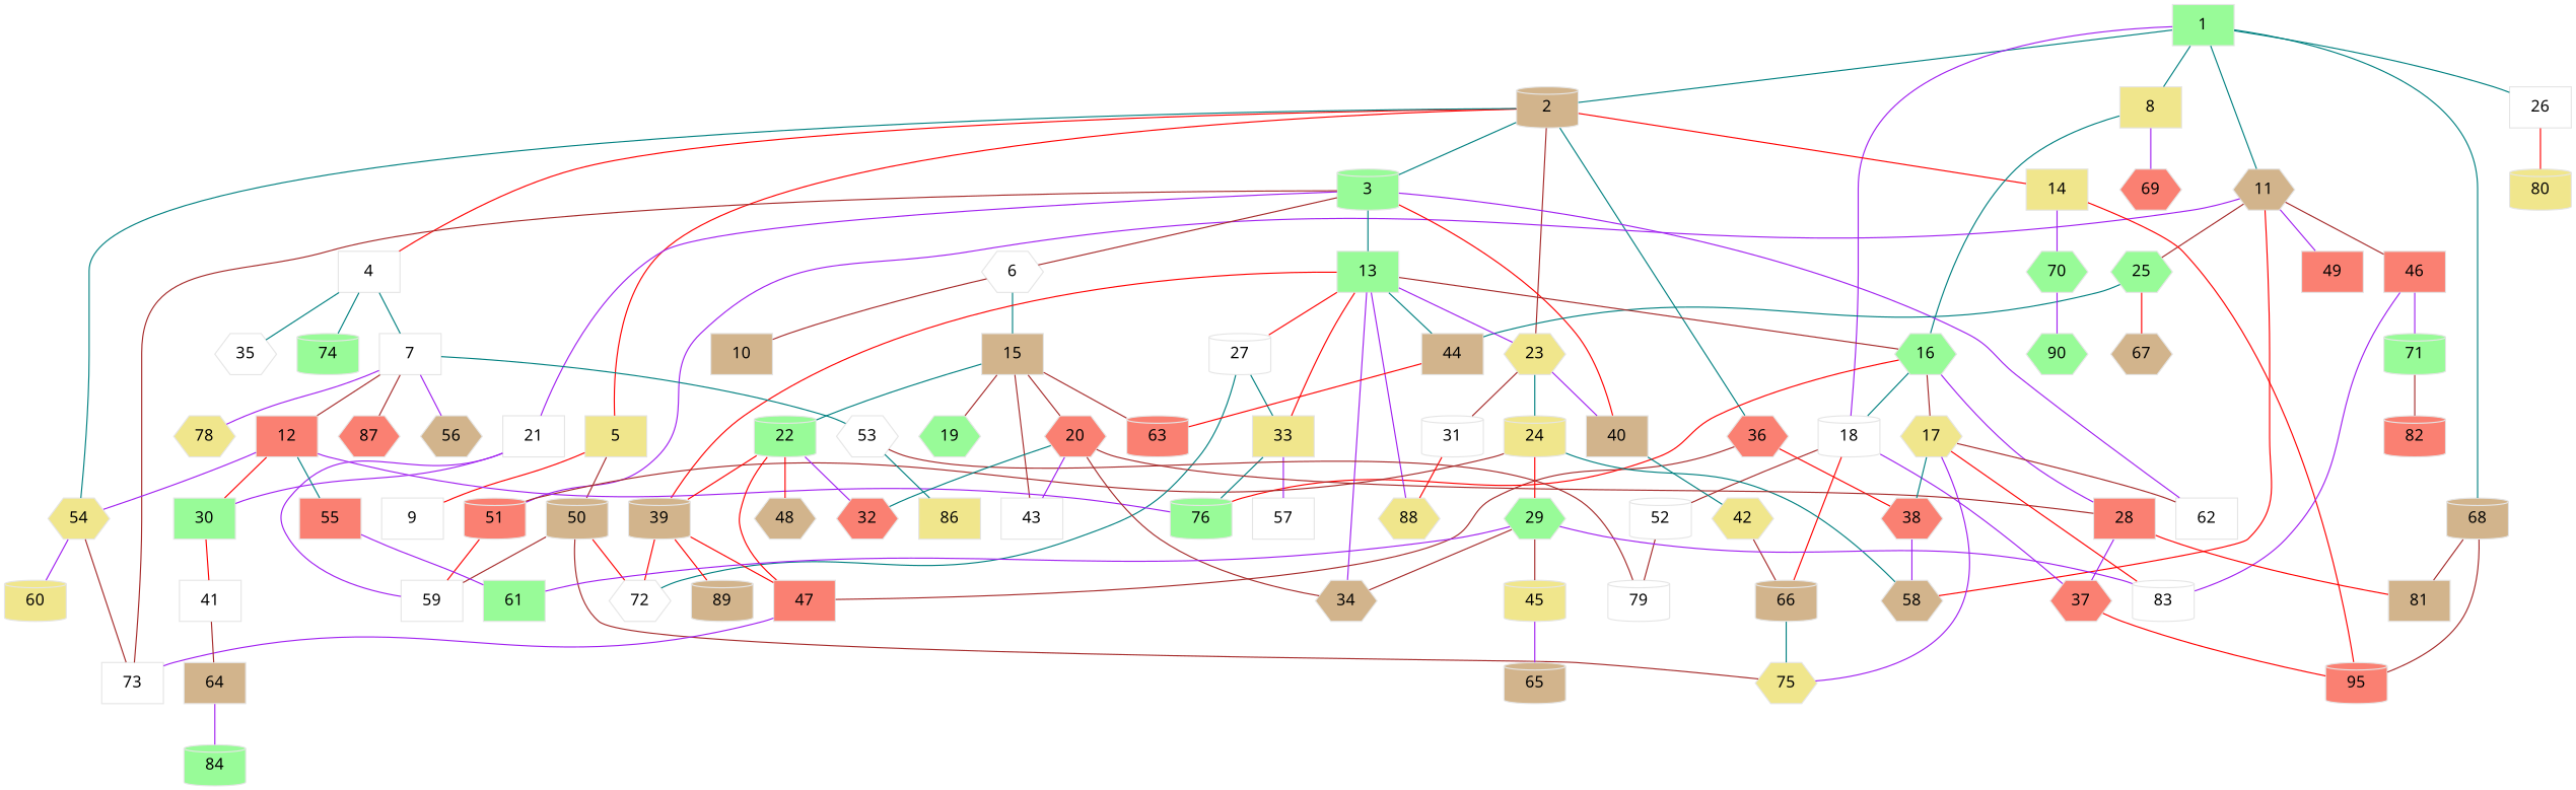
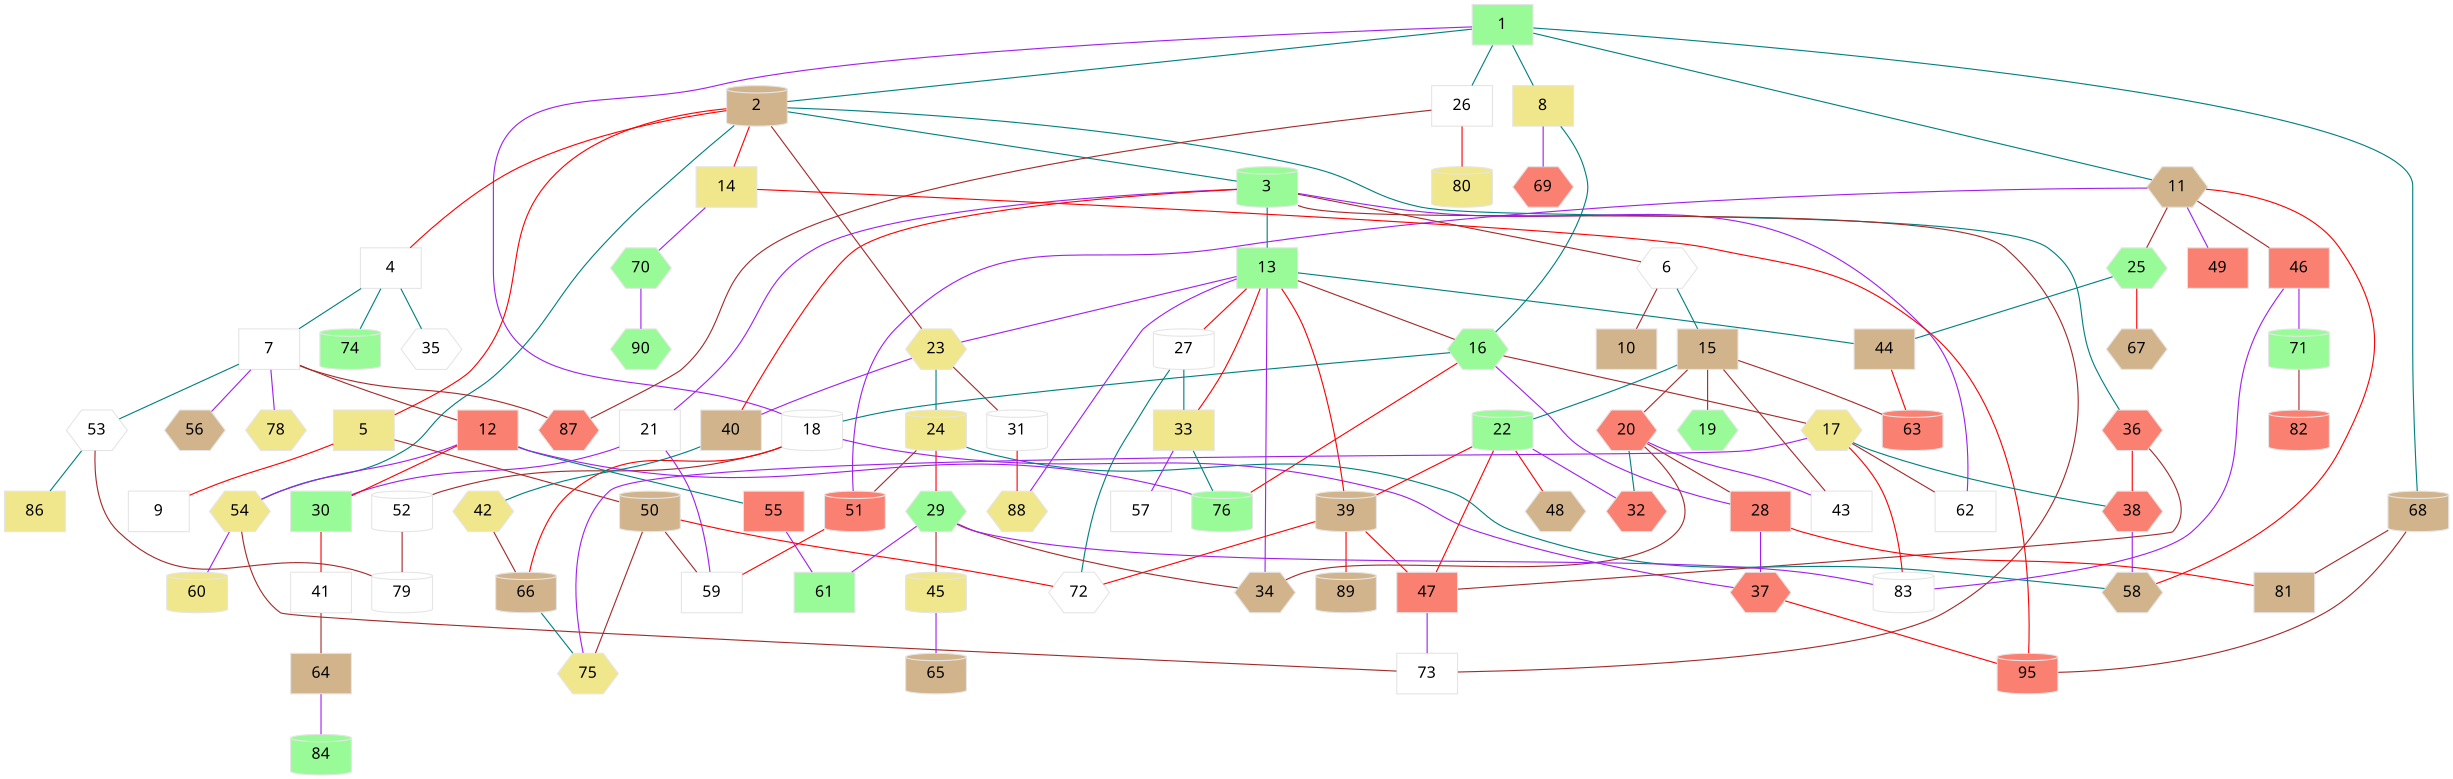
  graph {
    fontname="Noto Sans"
    node [color=gray90 fillcolor=white fontname="Noto Sans" shape=box style=filled]
    edge [color=purple fontname="Noto Sans"]
    1 [fillcolor=palegreen]
    2 [fillcolor=tan shape=cylinder]
    8 [fillcolor=khaki]
    11 [fillcolor=tan shape=hexagon]
    18 [shape=cylinder]
    26
    68 [fillcolor=tan shape=cylinder]
    3 [fillcolor=palegreen shape=cylinder]
    4
    5 [fillcolor=khaki]
    14 [fillcolor=khaki]
    23 [fillcolor=khaki shape=hexagon]
    36 [fillcolor=salmon shape=hexagon]
    54 [fillcolor=khaki shape=hexagon]
    16 [fillcolor=palegreen shape=hexagon]
    69 [fillcolor=salmon shape=hexagon]
    25 [fillcolor=palegreen shape=hexagon]
    46 [fillcolor=salmon]
    49 [fillcolor=salmon]
    51 [fillcolor=salmon shape=cylinder]
    58 [fillcolor=tan shape=hexagon]
    37 [fillcolor=salmon shape=hexagon]
    52 [shape=cylinder]
    66 [fillcolor=tan shape=cylinder]
    87 [fillcolor=salmon shape=hexagon]
    80 [fillcolor=khaki shape=cylinder]
    n27 [fillcolor=salmon label=95 shape=cylinder]
    81 [fillcolor=tan]
    6 [shape=hexagon]
    13 [fillcolor=palegreen]
    21
    40 [fillcolor=tan]
    62
    73
    7
    35 [shape=hexagon]
    74 [fillcolor=palegreen shape=cylinder]
    9
    50 [fillcolor=tan shape=cylinder]
    70 [fillcolor=palegreen shape=hexagon]
    24 [fillcolor=khaki shape=cylinder]
    31 [shape=cylinder]
    38 [fillcolor=salmon shape=hexagon]
    47 [fillcolor=salmon]
    60 [fillcolor=khaki shape=cylinder]
    10 [fillcolor=tan]
    15 [fillcolor=tan]
    27 [shape=cylinder]
    33 [fillcolor=khaki]
    34 [fillcolor=tan shape=hexagon]
    39 [fillcolor=tan shape=cylinder]
    44 [fillcolor=tan]
    88 [fillcolor=khaki shape=hexagon]
    30 [fillcolor=palegreen]
    59
    42 [fillcolor=khaki shape=hexagon]
    12 [fillcolor=salmon]
    53 [shape=hexagon]
    56 [fillcolor=tan shape=hexagon]
    78 [fillcolor=khaki shape=hexagon]
    75 [fillcolor=khaki shape=hexagon]
    72 [shape=hexagon]
    19 [fillcolor=palegreen shape=hexagon]
    20 [fillcolor=salmon shape=hexagon]
    22 [fillcolor=palegreen shape=cylinder]
    43
    63 [fillcolor=salmon shape=cylinder]
    55 [fillcolor=salmon]
    76 [fillcolor=palegreen shape=cylinder]
    79 [shape=cylinder]
    86 [fillcolor=khaki]
    17 [fillcolor=khaki shape=hexagon]
    28 [fillcolor=salmon]
    67 [fillcolor=tan shape=hexagon]
    83 [shape=cylinder]
    71 [fillcolor=palegreen shape=cylinder]
    41
    61 [fillcolor=palegreen]
    57
    89 [fillcolor=tan shape=cylinder]
    90 [fillcolor=palegreen shape=hexagon]
    32 [fillcolor=salmon shape=hexagon]
    48 [fillcolor=tan shape=hexagon]
    29 [fillcolor=palegreen shape=hexagon]
    45 [fillcolor=khaki shape=cylinder]
    65 [fillcolor=tan shape=cylinder]
    64 [fillcolor=tan]
    84 [fillcolor=palegreen shape=cylinder]
    82 [fillcolor=salmon shape=cylinder]
    1 -- 2 [color=teal]
    1 -- 8 [color=teal]
    1 -- 11 [color=teal]
    1 -- 18
    1 -- 26 [color=teal]
    1 -- 68 [color=teal]
    2 -- 3 [color=teal]
    2 -- 4 [color=red]
    2 -- 5 [color=red]
    2 -- 14 [color=red]
    2 -- 23 [color=brown]
    2 -- 36 [color=teal]
    2 -- 54 [color=teal]
    8 -- 16 [color=teal]
    8 -- 69
    11 -- 25 [color=brown]
    11 -- 46 [color=brown]
    11 -- 49
    11 -- 51
    11 -- 58 [color=red]
    18 -- 37
    18 -- 52 [color=brown]
    18 -- 66 [color=red]
+   26 -- 87 [color=brown]
    26 -- 80 [color=red]
    68 -- n27 [color=brown]
    68 -- 81 [color=brown]
    3 -- 6 [color=brown]
    3 -- 13 [color=teal]
    3 -- 21
    3 -- 40 [color=red]
    3 -- 62
    3 -- 73 [color=brown]
    4 -- 7 [color=teal]
    4 -- 35 [color=teal]
    4 -- 74 [color=teal]
    5 -- 9 [color=red]
    5 -- 50 [color=brown]
    14 -- n27 [color=red]
    14 -- 70
    23 -- 40
    23 -- 24 [color=teal]
    23 -- 31 [color=brown]
    36 -- 38 [color=red]
    36 -- 47 [color=brown]
    54 -- 73 [color=brown]
    54 -- 60
    16 -- 18 [color=teal]
    16 -- 76 [color=red]
    16 -- 17 [color=brown]
    16 -- 28
    25 -- 44 [color=teal]
    25 -- 67 [color=red]
    46 -- 83
    46 -- 71
    51 -- 59 [color=red]
    37 -- n27 [color=red]
    52 -- 79 [color=brown]
    66 -- 75 [color=teal]
    6 -- 10 [color=brown]
    6 -- 15 [color=teal]
    13 -- 23
    13 -- 16 [color=brown]
    13 -- 27 [color=red]
    13 -- 33 [color=red]
    13 -- 34
    13 -- 39 [color=red]
    13 -- 44 [color=teal]
    13 -- 88
    21 -- 30
    21 -- 59
    40 -- 42 [color=teal]
    7 -- 87 [color=brown]
    7 -- 12 [color=brown]
    7 -- 53 [color=teal]
    7 -- 56
    7 -- 78
    50 -- 59 [color=brown]
    50 -- 75 [color=brown]
    50 -- 72 [color=red]
    70 -- 90
    24 -- 51 [color=brown]
    24 -- 58 [color=teal]
    24 -- 29 [color=red]
    31 -- 88 [color=red]
    38 -- 58
    47 -- 73
    15 -- 19 [color=brown]
    15 -- 20 [color=brown]
    15 -- 22 [color=teal]
    15 -- 43 [color=brown]
    15 -- 63 [color=brown]
    27 -- 33 [color=teal]
    27 -- 72 [color=teal]
    33 -- 76 [color=teal]
    33 -- 57
    39 -- 47 [color=red]
    39 -- 72 [color=red]
    39 -- 89 [color=red]
    44 -- 63 [color=red]
    30 -- 41 [color=red]
    42 -- 66 [color=brown]
    12 -- 54
    12 -- 30 [color=red]
    12 -- 55 [color=teal]
    12 -- 76
    53 -- 79 [color=brown]
    53 -- 86 [color=teal]
    20 -- 34 [color=brown]
    20 -- 43
    20 -- 28 [color=brown]
    20 -- 32 [color=teal]
    22 -- 47 [color=red]
    22 -- 39 [color=red]
    22 -- 32
    22 -- 48 [color=red]
    55 -- 61
    17 -- 62 [color=brown]
    17 -- 38 [color=teal]
    17 -- 75
    17 -- 83 [color=red]
    28 -- 37
    28 -- 81 [color=red]
    71 -- 82 [color=brown]
    41 -- 64 [color=brown]
    29 -- 34 [color=brown]
    29 -- 83
    29 -- 61
    29 -- 45 [color=brown]
    45 -- 65
    64 -- 84
  }
